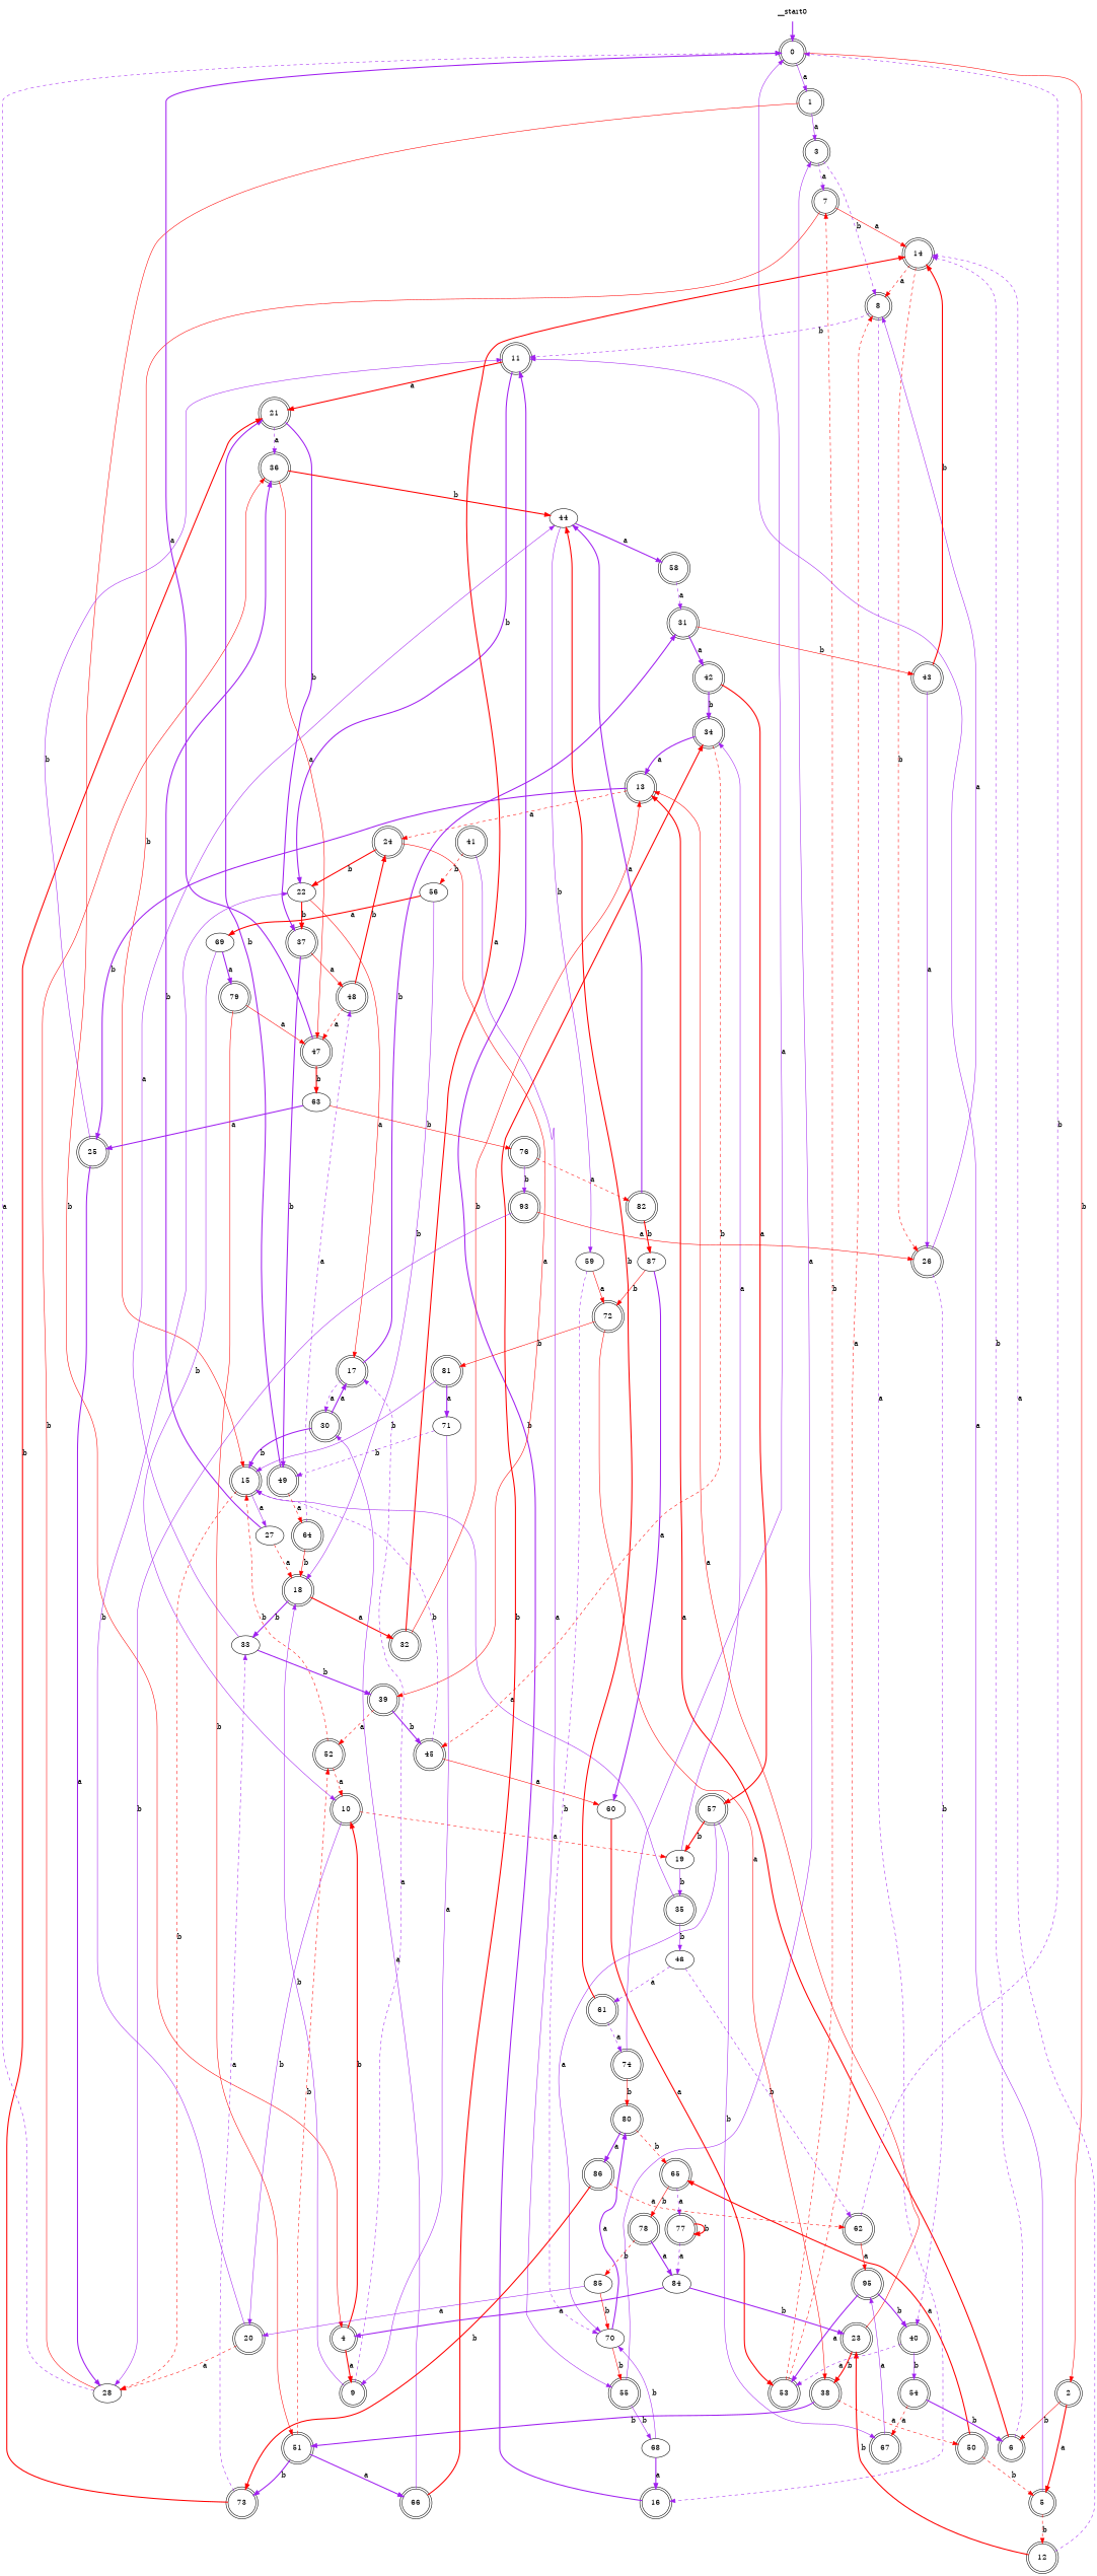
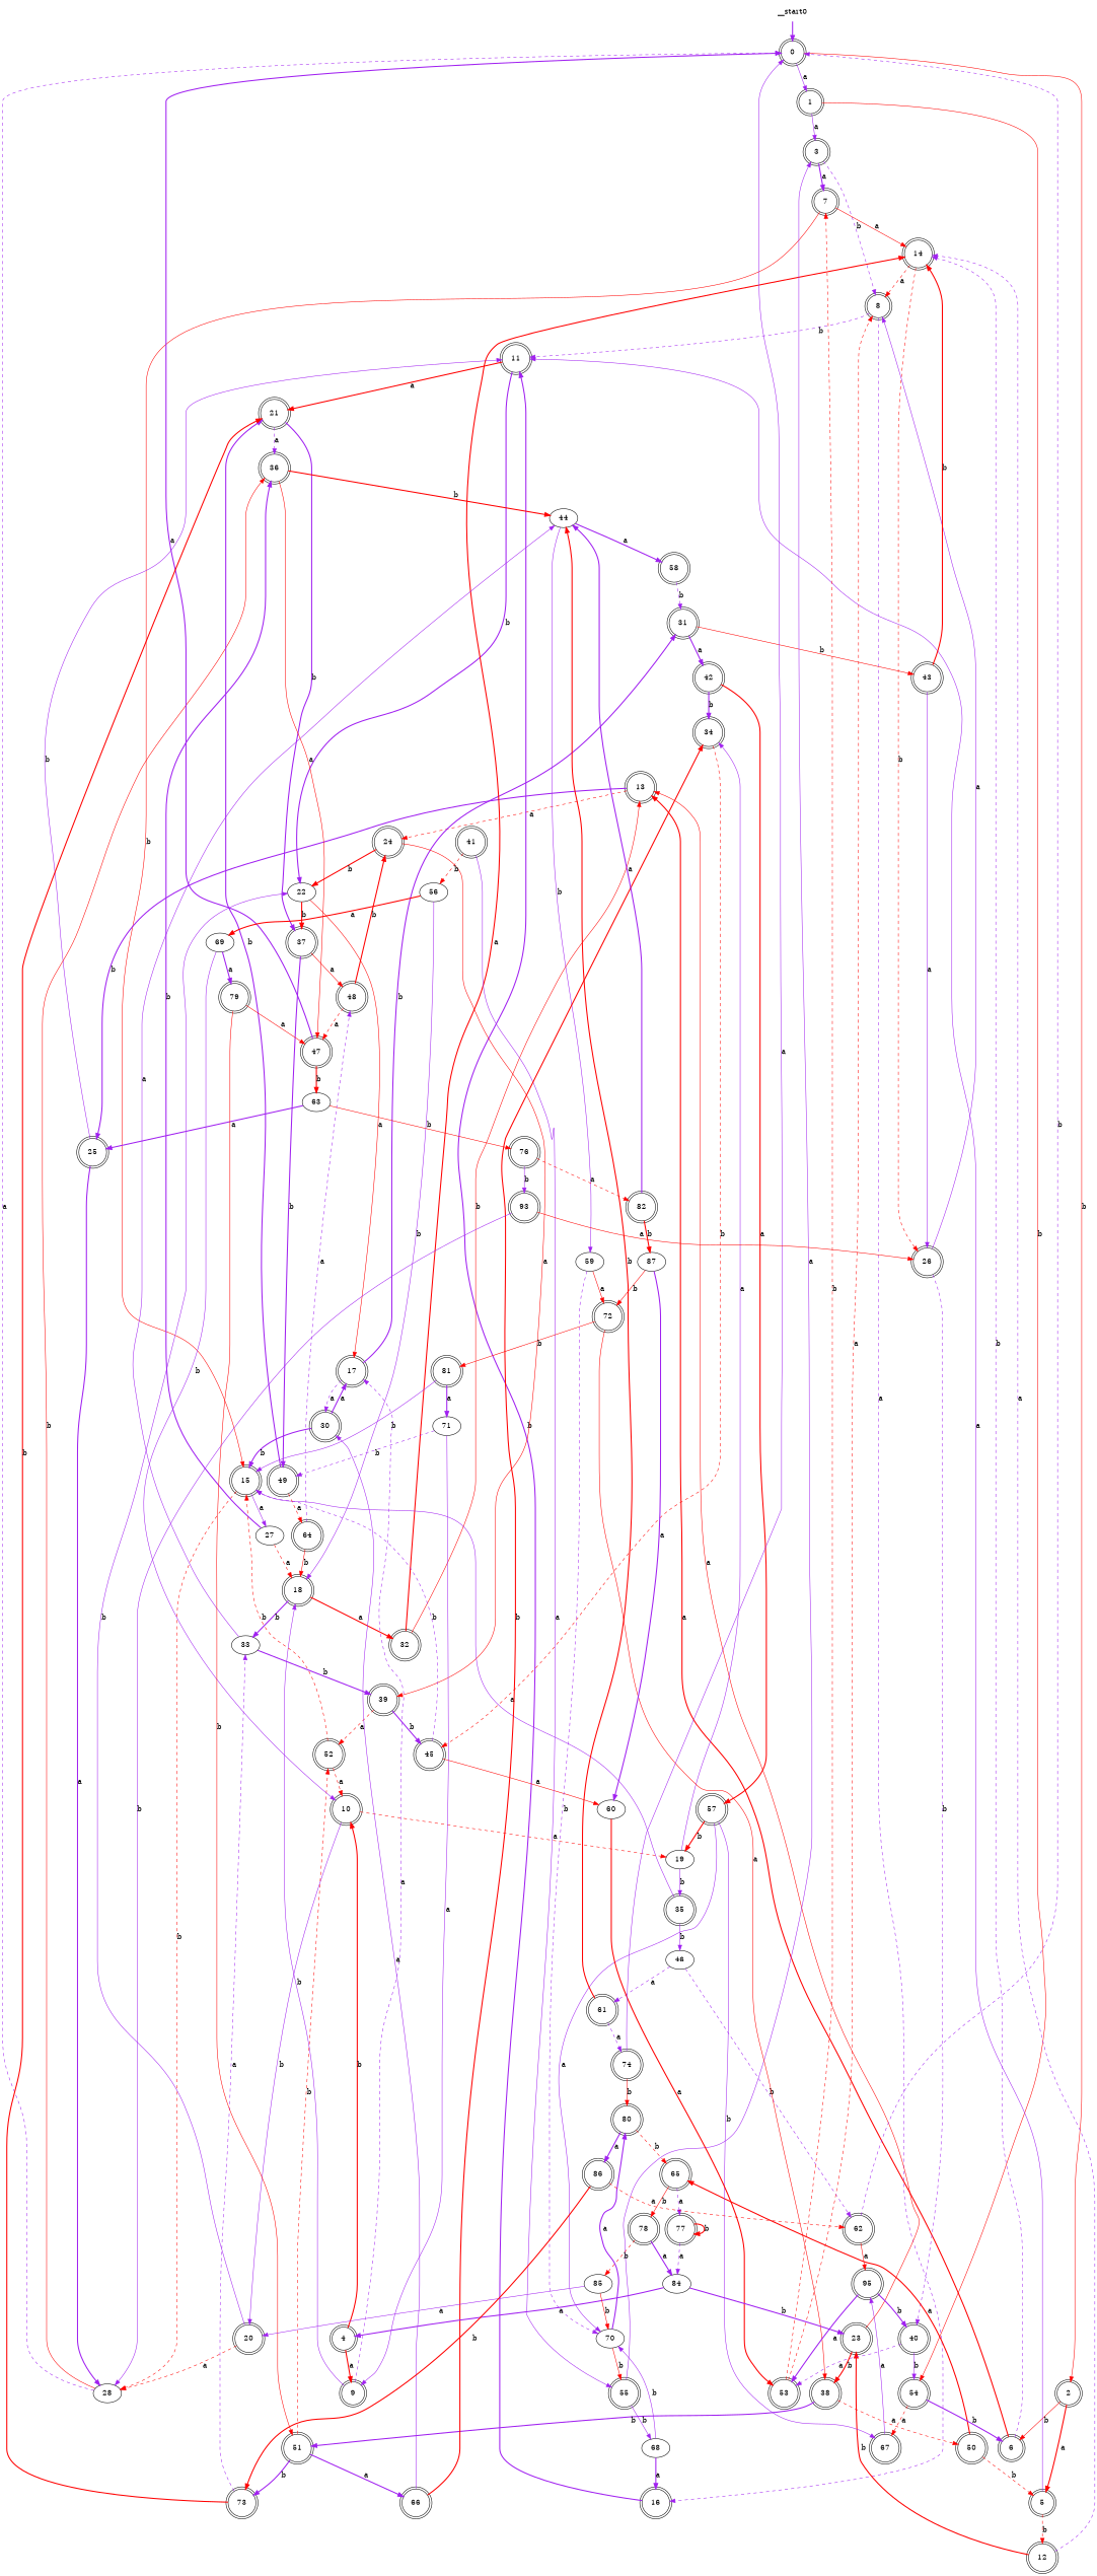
  digraph {
    node [shape=doublecircle]
    edge [color=purple style=bold]
    __start0 [shape=none]
    0
    1
    2
    3
    4
    5
    6
    7
    8
    9
    10
    11
    12
    13
    14
    15
    16
    17
    18
    19 [shape=""]
    20
    21
    22 [shape=""]
    23
    24
    25
    26
    27 [shape=""]
    28 [shape=""]
    30
    31
    32
    33 [shape=""]
    34
    35
    36
    37
    38
    39
    40
    42
    43
    44 [shape=""]
    45
    46 [shape=""]
    47
    48
    49
    50
    51
    52
    53
    54
    41
    55
    56 [shape=""]
    57
    58
    59 [shape=""]
    60 [shape=""]
    61
    62
    63 [shape=""]
    64
    65
    66
    73
    67
    68 [shape=""]
    69 [shape=""]
    70 [shape=""]
    72
    74
    n75 [label=95]
    76
    77
    78
    79
    80
    71 [shape=""]
    81
    82
    n84 [label=93]
    84 [shape=""]
    85 [shape=""]
    86
    87 [shape=""]
    __start0 -> 0
    0 -> 1 [label=a style=solid]
    0 -> 2 [color=red label=b style=solid]
    1 -> 3 [label=a style=solid]
-   1 -> 4 [color=red label=b style=solid]
+   1 -> 54 [color=red label=b style=solid]
    2 -> 5 [color=red label=a]
    2 -> 6 [color=red label=b style=solid]
-   3 -> 7 [label=a style=dashed]
+   3 -> 7 [label=a]
    3 -> 8 [label=b style=dashed]
    4 -> 9 [color=red label=a]
    4 -> 10 [color=red label=b]
    5 -> 11 [label=a style=solid]
    5 -> 12 [color=red label=b style=dashed]
    6 -> 13 [color=red label=a]
    6 -> 14 [label=b style=dashed]
    7 -> 14 [color=red label=a style=solid]
    7 -> 15 [color=red label=b style=solid]
    8 -> 11 [label=b style=dashed]
    8 -> 16 [label=a style=dashed]
    9 -> 17 [label=a style=dashed]
    9 -> 18 [label=b style=solid]
    10 -> 19 [color=red label=a style=dashed]
    10 -> 20 [label=b style=solid]
    11 -> 21 [color=red label=a]
    11 -> 22 [label=b]
    12 -> 14 [label=a style=dashed]
    12 -> 23 [color=red label=b]
    13 -> 24 [color=red label=a style=dashed]
    13 -> 25 [label=b]
    14 -> 8 [color=red label=a style=dashed]
    14 -> 26 [color=red label=b style=dashed]
    15 -> 27 [label=a style=solid]
    15 -> 28 [color=red label=b style=dashed]
    16 -> 11 [label=b]
    17 -> 30 [label=a style=dashed]
    17 -> 31 [label=b]
    18 -> 32 [color=red label=a]
    18 -> 33 [label=b]
    19 -> 34 [label=a style=solid]
    19 -> 35 [label=b style=solid]
    20 -> 22 [label=b style=solid]
    20 -> 28 [color=red label=a style=dashed]
    21 -> 36 [label=a style=dashed]
    21 -> 37 [label=b]
    22 -> 17 [color=red label=a style=solid]
    22 -> 37 [color=red label=b]
    23 -> 13 [color=red label=a style=solid]
    23 -> 38 [color=red label=b]
    24 -> 22 [color=red label=b]
    24 -> 39 [color=red label=a style=solid]
    25 -> 11 [label=b style=solid]
    25 -> 28 [label=a]
    26 -> 8 [label=a style=solid]
    26 -> 40 [label=b style=dashed]
    27 -> 18 [color=red label=a style=dashed]
    27 -> 36 [label=b]
    28 -> 0 [label=a style=dashed]
    28 -> 36 [color=red label=b style=solid]
    30 -> 15 [label=b]
    30 -> 17 [label=a]
    31 -> 42 [label=a]
    31 -> 43 [color=red label=b style=solid]
    32 -> 13 [color=red label=b style=solid]
    32 -> 14 [color=red label=a]
    33 -> 39 [label=b]
    33 -> 44 [label=a style=solid]
-   34 -> 13 [label=a]
    34 -> 45 [color=red label=b style=dashed]
    35 -> 15 [label=a style=solid]
    35 -> 46 [label=b style=solid]
    36 -> 44 [color=red label=b]
    36 -> 47 [color=red label=a style=solid]
    37 -> 48 [color=red label=a style=solid]
    37 -> 49 [label=b]
    38 -> 50 [color=red label=a style=dashed]
    38 -> 51 [label=b]
    39 -> 45 [label=b]
    39 -> 52 [color=red label=a style=dashed]
    40 -> 53 [label=a style=dashed]
    40 -> 54 [label=b style=solid]
    42 -> 34 [label=b]
    42 -> 57 [color=red label=a]
    43 -> 14 [color=red label=b]
    43 -> 26 [label=a style=solid]
    44 -> 58 [label=a]
    44 -> 59 [label=b style=solid]
    45 -> 15 [label=b style=dashed]
    45 -> 60 [color=red label=a style=solid]
    46 -> 61 [label=a style=dashed]
    46 -> 62 [label=b style=dashed]
    47 -> 0 [label=a]
    47 -> 63 [color=red label=b]
    48 -> 24 [color=red label=b]
    48 -> 47 [color=red label=a style=dashed]
    49 -> 21 [label=b]
    49 -> 64 [color=red label=a style=dashed]
    50 -> 5 [color=red label=b style=dashed]
    50 -> 65 [color=red label=a]
    51 -> 52 [color=red label=b style=dashed]
    51 -> 66 [label=a]
    51 -> 73 [label=b]
    52 -> 10 [color=red label=a style=dashed]
    52 -> 15 [color=red label=b style=dashed]
    53 -> 7 [color=red label=b style=dashed]
    53 -> 8 [color=red label=a style=dashed]
    54 -> 6 [label=b]
    54 -> 67 [color=red label=a style=dashed]
    41 -> 55 [label=a style=solid]
    41 -> 56 [color=red label=b style=dashed]
    55 -> 3 [label=a style=solid]
    55 -> 68 [label=b style=solid]
    56 -> 18 [label=b style=solid]
    56 -> 69 [color=red label=a]
    57 -> 19 [color=red label=b]
    57 -> 67 [label=b style=solid]
    57 -> 70 [label=a style=solid]
-   58 -> 31 [label=a style=dashed]
+   58 -> 31 [label=b style=dashed]
    59 -> 70 [label=b style=dashed]
    59 -> 72 [color=red label=a style=solid]
    60 -> 53 [color=red label=a]
    61 -> 44 [color=red label=b]
    61 -> 74 [label=a style=dashed]
    62 -> 0 [label=b style=dashed]
    62 -> n75 [color=red label=a style=solid]
    63 -> 25 [label=a]
    63 -> 76 [color=red label=b style=solid]
    64 -> 18 [color=red label=b style=solid]
    64 -> 48 [label=a style=dashed]
    65 -> 77 [label=a style=dashed]
    65 -> 78 [color=red label=b style=solid]
    66 -> 30 [label=a style=solid]
    66 -> 34 [color=red label=b]
    73 -> 21 [color=red label=b]
    73 -> 33 [label=a style=dashed]
    67 -> n75 [label=a style=solid]
    68 -> 16 [label=a]
    68 -> 70 [label=b style=solid]
    69 -> 10 [label=b style=solid]
    69 -> 79 [label=a]
    70 -> 55 [color=red label=b style=solid]
    70 -> 80 [label=a]
    72 -> 38 [color=red label=a style=solid]
    72 -> 81 [color=red label=b style=solid]
    74 -> 0 [label=a style=solid]
    74 -> 80 [color=red label=b style=solid]
    n75 -> 40 [label=b]
    n75 -> 53 [label=a]
    76 -> 82 [color=red label=a style=dashed]
    76 -> n84 [label=b style=solid]
    77 -> 77 [color=red label=b]
    77 -> 84 [label=a style=dashed]
    78 -> 84 [label=a]
    78 -> 85 [color=red label=b style=dashed]
    79 -> 47 [color=red label=a style=solid]
    79 -> 51 [color=red label=b style=solid]
    80 -> 65 [color=red label=b style=dashed]
    80 -> 86 [label=a]
    71 -> 9 [label=a style=solid]
    71 -> 49 [label=b style=dashed]
    81 -> 15 [label=b style=solid]
    81 -> 71 [label=a]
    82 -> 44 [label=a]
    82 -> 87 [color=red label=b]
    n84 -> 26 [color=red label=a style=solid]
    n84 -> 28 [label=b style=solid]
    84 -> 4 [label=a]
    84 -> 23 [label=b]
    85 -> 20 [label=a style=solid]
    85 -> 70 [color=red label=b style=solid]
    86 -> 62 [color=red label=a style=dashed]
    86 -> 73 [color=red label=b]
    87 -> 60 [label=a]
    87 -> 72 [color=red label=b style=solid]
  }
